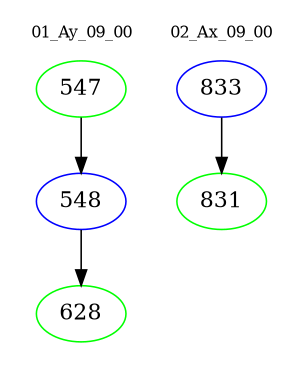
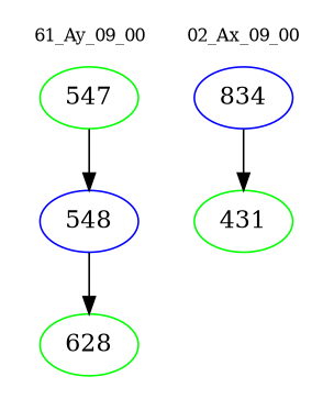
  digraph {
    node [color=green]
    edge [color=black]
    n1 [label=547]
    n2 [color=blue label=548]
    n3 [label=628]
-   n4 [color=blue label=833]
-   n5 [label=831]
+   n4 [color=blue label=834]
+   n5 [label=431]
    subgraph cluster_1 {
      color=white
      fontsize=10
-     label="01_Ay_09_00"
+     label="61_Ay_09_00"
      n1
      n2
      n3
    }
    subgraph cluster_2 {
      color=white
      fontsize=10
      label="02_Ax_09_00"
      n4
      n5
    }
    n1 -> n2
    n2 -> n3
    n4 -> n5
  }
